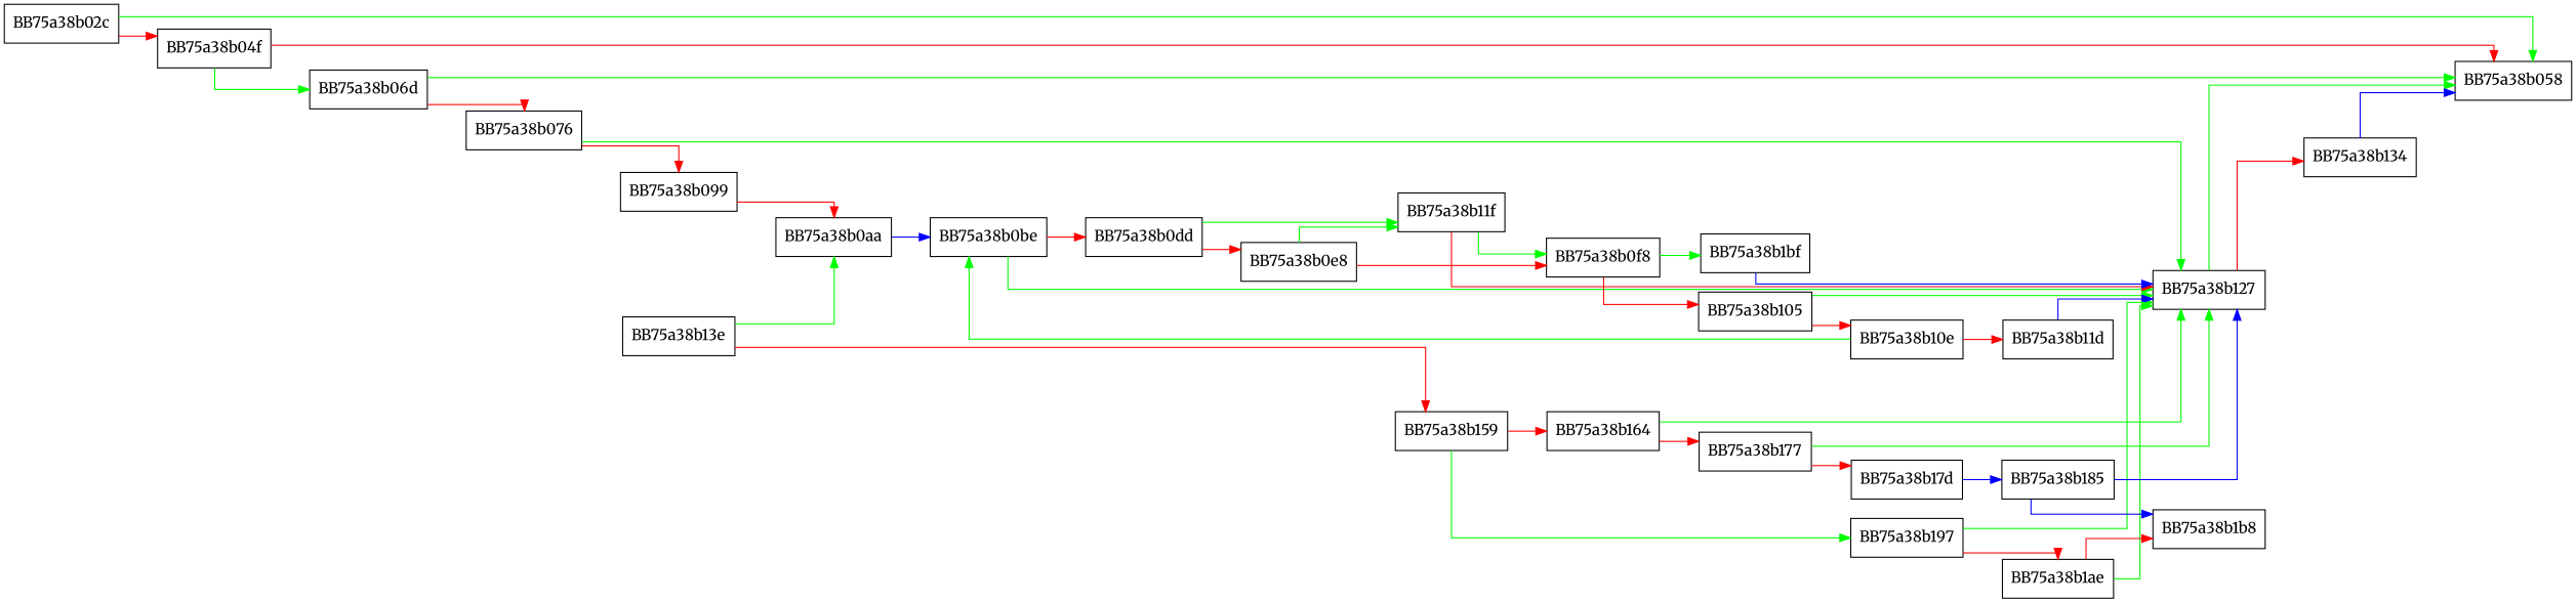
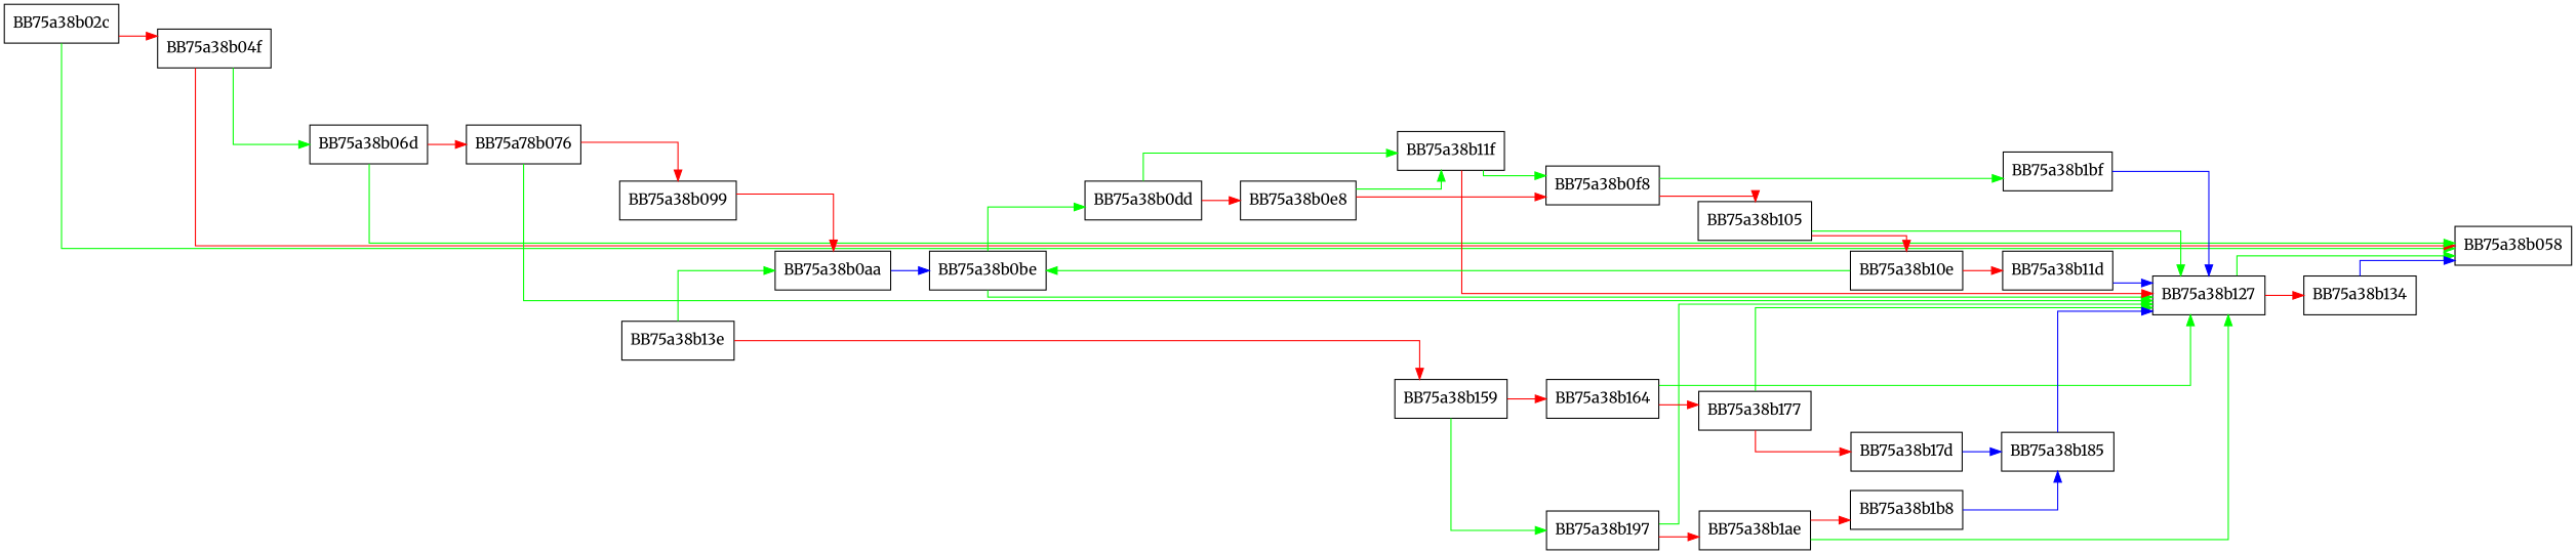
  digraph {
    fontname=Merriweather
    rankdir=LR
    splines=ortho
    node [fontname=Merriweather shape=box]
    edge [color=red fontname=Merriweather]
    BB75a38b02c
    BB75a38b058
    BB75a38b04f
    BB75a38b06d
-   BB75a38b076
+   BB75a38b076 [label=BB75a78b076]
    BB75a38b127
    BB75a38b099
    BB75a38b134
    BB75a38b0aa
    BB75a38b13e
    BB75a38b159
    BB75a38b0be
    BB75a38b197
    BB75a38b164
    BB75a38b0dd
    BB75a38b11f
    BB75a38b0e8
    BB75a38b0f8
    BB75a38b1bf
    BB75a38b105
    BB75a38b10e
    BB75a38b11d
    BB75a38b1ae
    BB75a38b177
    BB75a38b1b8
    BB75a38b17d
    BB75a38b185
    BB75a38b02c -> BB75a38b058 [color=green]
    BB75a38b02c -> BB75a38b04f
    BB75a38b04f -> BB75a38b058
    BB75a38b04f -> BB75a38b06d [color=green]
    BB75a38b06d -> BB75a38b058 [color=green]
    BB75a38b06d -> BB75a38b076
    BB75a38b076 -> BB75a38b127 [color=green]
    BB75a38b076 -> BB75a38b099
    BB75a38b127 -> BB75a38b058 [color=green]
    BB75a38b127 -> BB75a38b134
    BB75a38b099 -> BB75a38b0aa
    BB75a38b134 -> BB75a38b058 [color=blue]
    BB75a38b0aa -> BB75a38b0be [color=blue]
    BB75a38b13e -> BB75a38b0aa [color=green]
    BB75a38b13e -> BB75a38b159
    BB75a38b159 -> BB75a38b197 [color=green]
    BB75a38b159 -> BB75a38b164
    BB75a38b0be -> BB75a38b127 [color=green]
-   BB75a38b0be -> BB75a38b0dd
+   BB75a38b0be -> BB75a38b0dd [color=green]
    BB75a38b197 -> BB75a38b127 [color=green]
    BB75a38b197 -> BB75a38b1ae
    BB75a38b164 -> BB75a38b127 [color=green]
    BB75a38b164 -> BB75a38b177
    BB75a38b0dd -> BB75a38b11f [color=green]
    BB75a38b0dd -> BB75a38b0e8
    BB75a38b11f -> BB75a38b127
    BB75a38b11f -> BB75a38b0f8 [color=green]
    BB75a38b0e8 -> BB75a38b11f [color=green]
    BB75a38b0e8 -> BB75a38b0f8
    BB75a38b0f8 -> BB75a38b1bf [color=green]
    BB75a38b0f8 -> BB75a38b105
    BB75a38b1bf -> BB75a38b127 [color=blue]
    BB75a38b105 -> BB75a38b127 [color=green]
    BB75a38b105 -> BB75a38b10e
    BB75a38b10e -> BB75a38b0be [color=green]
    BB75a38b10e -> BB75a38b11d
    BB75a38b11d -> BB75a38b127 [color=blue]
    BB75a38b1ae -> BB75a38b127 [color=green]
    BB75a38b1ae -> BB75a38b1b8
    BB75a38b177 -> BB75a38b127 [color=green]
    BB75a38b177 -> BB75a38b17d
-   BB75a38b185 -> BB75a38b1b8 [color=blue]
+   BB75a38b1b8 -> BB75a38b185 [color=blue]
    BB75a38b17d -> BB75a38b185 [color=blue]
    BB75a38b185 -> BB75a38b127 [color=blue]
  }
